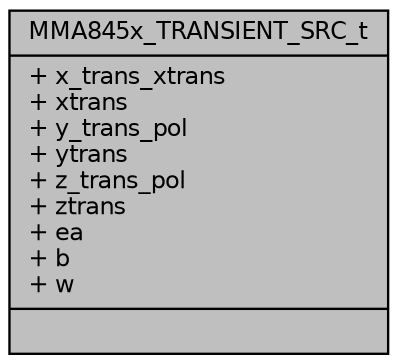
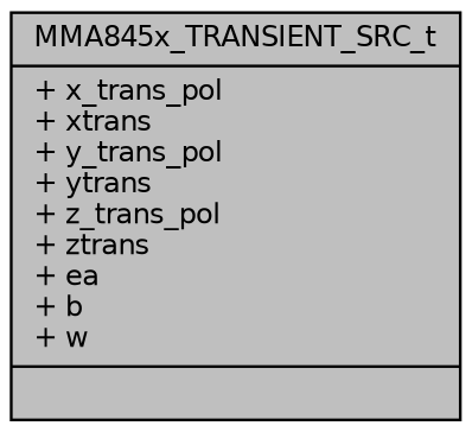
  digraph {
-   n1 [color=black fillcolor=grey75 fontcolor=black fontname=Helvetica fontsize=10 height=0.2 label="{MMA845x_TRANSIENT_SRC_t\n|+ x_trans_xtrans\l+ xtrans\l+ y_trans_pol\l+ ytrans\l+ z_trans_pol\l+ ztrans\l+ ea\l+ b\l+ w\l|}" shape=record style=filled width=0.4]
+   n1 [color=black fillcolor=grey75 fontcolor=black fontname=Helvetica fontsize=10 height=0.2 label="{MMA845x_TRANSIENT_SRC_t\n|+ x_trans_pol\l+ xtrans\l+ y_trans_pol\l+ ytrans\l+ z_trans_pol\l+ ztrans\l+ ea\l+ b\l+ w\l|}" shape=record style=filled width=0.4]
  }
